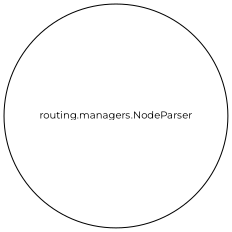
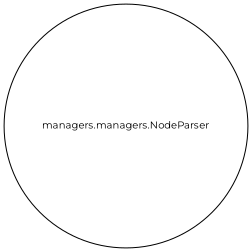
  digraph {
    rankdir=LR
    fontname=Montserrat
-   n1 [color=black fillcolor=white fontname=Montserrat fontsize=10 height=0.2 label="routing.managers.NodeParser" shape=circle style=filled width=0.4]
+   n1 [color=black fillcolor=white fontname=Montserrat fontsize=10 height=0.2 label="managers.managers.NodeParser" shape=circle style=filled width=0.4]
  }
